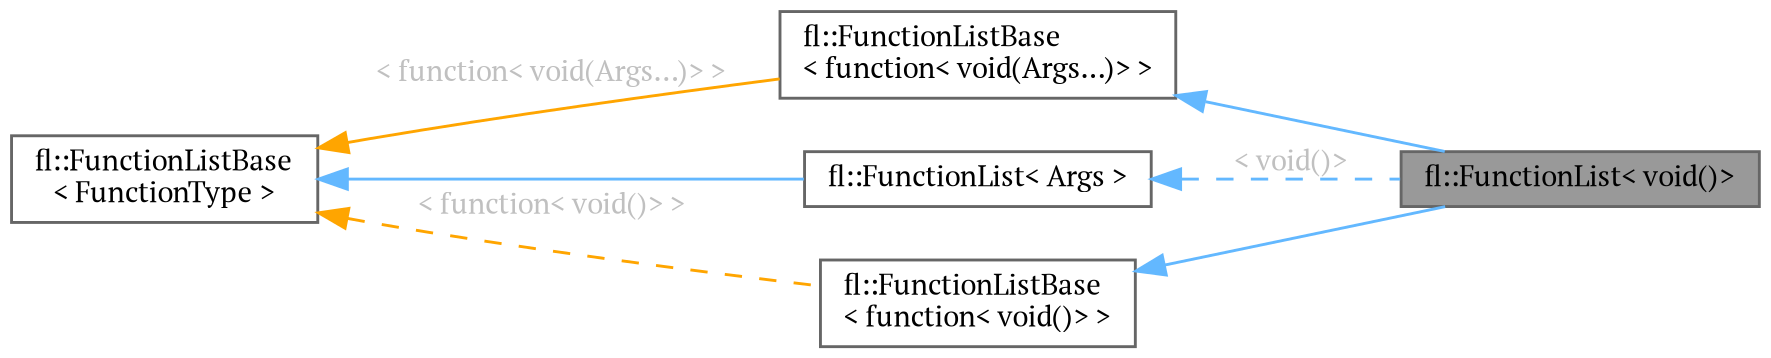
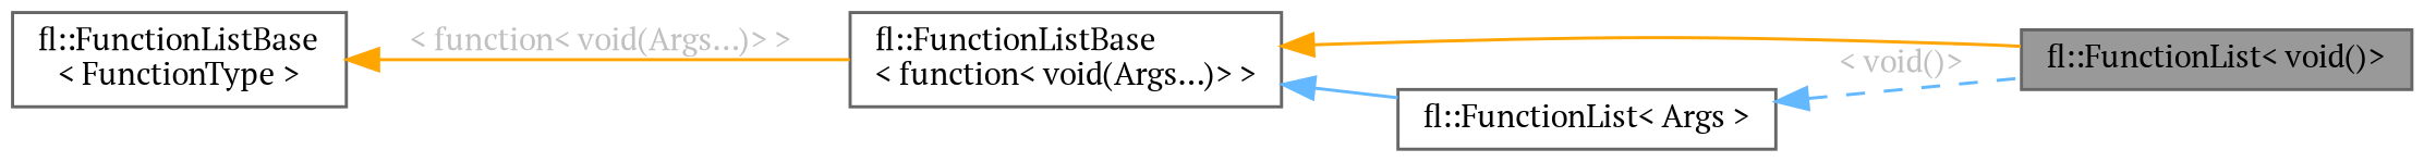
  digraph {
    fontname="PT Serif"
    rankdir=LR
    node [color=gray40 fillcolor=white fontname="PT Serif" fontsize=10 shape=box style=filled]
    edge [color=steelblue1 dir=back fontname="PT Serif" fontsize=10 labelfontname=Helvetica labelfontsize=10 style=solid]
    n1 [fillcolor=grey60 fontcolor=black height=0.2 label="fl::FunctionList\< void()\>" width=0.4]
    n2 [height=0.2 label="fl::FunctionListBase\l\< function\< void(Args...)\> \>" width=0.4]
    n3 [height=0.2 label="fl::FunctionList\< Args \>" width=0.4]
    n4 [height=0.2 label="fl::FunctionListBase\l\< FunctionType \>" width=0.4]
-   n5 [height=0.2 label="fl::FunctionListBase\l\< function\< void()\> \>" width=0.4]
-   n2 -> n1
-   n4 -> n3
+   n2 -> n1 [color=orange]
+   n2 -> n3
    n3 -> n1 [fontcolor=grey label=" \< void()\>" style=dashed]
    n4 -> n2 [color=orange fontcolor=grey label=" \< function\< void(Args...)\> \>"]
-   n4 -> n5 [color=orange fontcolor=grey label=" \< function\< void()\> \>" style=dashed]
-   n5 -> n1
  }
